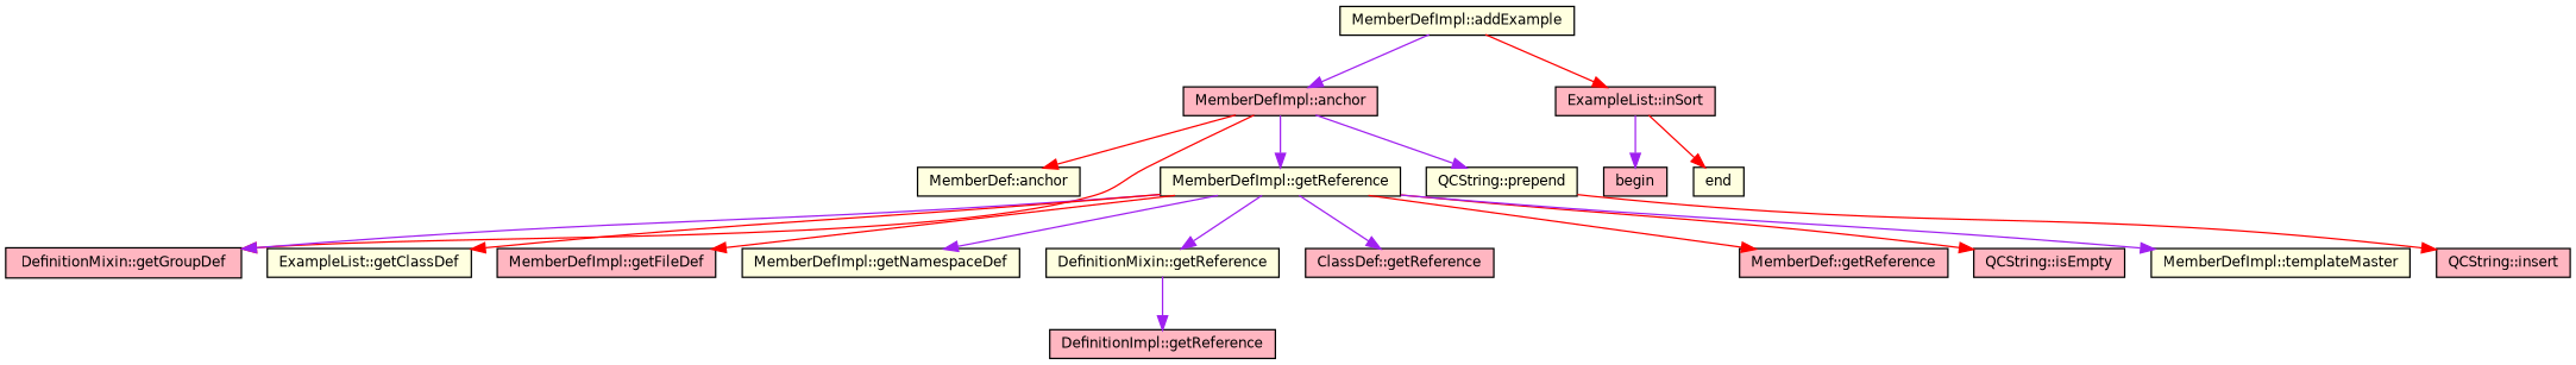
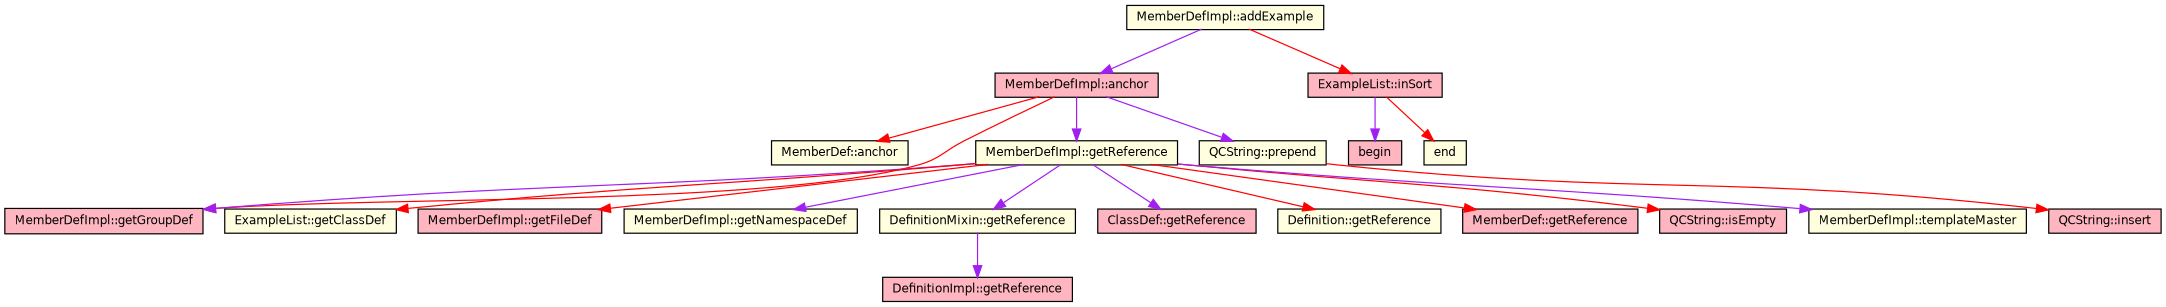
  digraph {
    rankdir=TB
    node [color=black fillcolor=lightyellow fontname=Helvetica fontsize=10 shape=record style=filled]
    edge [color=purple fontname=Helvetica fontsize=10 labelfontname=Helvetica labelfontsize=10 style=solid]
    n1 [fontcolor=black height=0.2 label="MemberDefImpl::addExample" width=0.4]
    n2 [fillcolor=lightpink height=0.2 label="MemberDefImpl::anchor" width=0.4]
    n3 [fillcolor=lightpink height=0.2 label="ExampleList::inSort" width=0.4]
    n4 [height=0.2 label="MemberDef::anchor" width=0.4]
-   n5 [fillcolor=lightpink height=0.2 label="DefinitionMixin::getGroupDef" width=0.4]
+   n5 [fillcolor=lightpink height=0.2 label="MemberDefImpl::getGroupDef" width=0.4]
    n6 [height=0.2 label="MemberDefImpl::getReference" width=0.4]
    n7 [height=0.2 label="QCString::prepend" width=0.4]
    n8 [fillcolor=lightpink height=0.2 label=begin width=0.4]
    n9 [height=0.2 label=end width=0.4]
    n10 [height=0.2 label="ExampleList::getClassDef" width=0.4]
    n11 [fillcolor=lightpink height=0.2 label="MemberDefImpl::getFileDef" width=0.4]
    n12 [height=0.2 label="MemberDefImpl::getNamespaceDef" width=0.4]
    n13 [height=0.2 label="DefinitionMixin::getReference" width=0.4]
    n14 [fillcolor=lightpink height=0.2 label="ClassDef::getReference" width=0.4]
+   n15 [height=0.2 label="Definition::getReference" width=0.4]
    n16 [fillcolor=lightpink height=0.2 label="MemberDef::getReference" width=0.4]
    n17 [fillcolor=lightpink height=0.2 label="QCString::isEmpty" width=0.4]
    n18 [height=0.2 label="MemberDefImpl::templateMaster" width=0.4]
    n19 [fillcolor=lightpink height=0.2 label="QCString::insert" width=0.4]
    n20 [fillcolor=lightpink height=0.2 label="DefinitionImpl::getReference" width=0.4]
    n1 -> n2
    n1 -> n3 [color=red]
    n2 -> n4 [color=red]
    n2 -> n5 [color=red]
    n2 -> n6
    n2 -> n7
    n3 -> n8
    n3 -> n9 [color=red]
    n6 -> n5
    n6 -> n10 [color=red]
    n6 -> n11 [color=red]
    n6 -> n12
    n6 -> n13
    n6 -> n14
+   n6 -> n15 [color=red]
    n6 -> n16 [color=red]
    n6 -> n17 [color=red]
    n6 -> n18
    n7 -> n19 [color=red]
    n13 -> n20
  }
